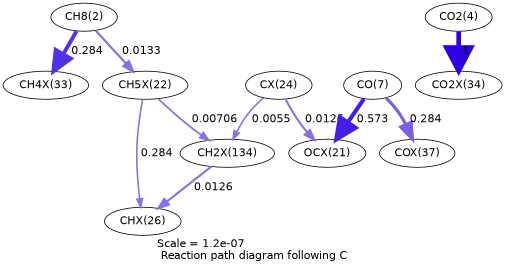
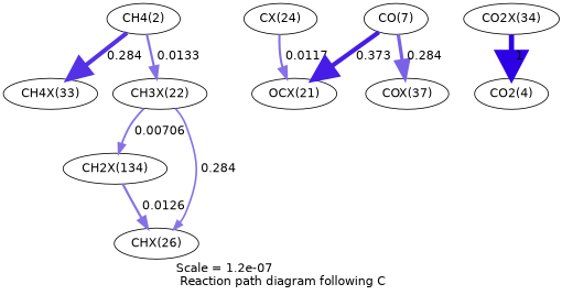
  digraph {
    fontname=Helvetica
    label="Scale = 1.2e-07\l Reaction path diagram following C"
    node [fontname=Helvetica]
    edge [arrowsize=1.04 color="0.7, 0.513, 0.9" fontname=Helvetica penwidth=2.07]
-   n1 [label="CH8(2)"]
+   n1 [label="CH4(2)"]
    n2 [label="CH4X(33)"]
-   n3 [label="CH5X(22)"]
+   n3 [label="CH3X(22)"]
    n4 [label="CH2X(134)"]
    n5 [label="CHX(26)"]
    n6 [label="CX(24)"]
    n7 [label="OCX(21)"]
    n8 [label="CO(7)"]
    n9 [label="COX(37)"]
    n10 [label="CO2(4)"]
    n11 [label="CO2X(34)"]
    n1 -> n2 [arrowsize=2.52 color="0.7, 0.784, 0.9" label=" 0.284" penwidth=5.05]
    n1 -> n3 [arrowsize=1.37 label=" 0.0133" penwidth=2.74]
    n3 -> n4 [arrowsize=1.13 color="0.7, 0.507, 0.9" label=" 0.00706" penwidth=2.26]
    n3 -> n5 [color="0.7, 0.505, 0.9" label=" 0.284"]
    n4 -> n5 [arrowsize=1.35 label=" 0.0126" penwidth=2.7]
-   n6 -> n4 [color="0.7, 0.505, 0.9" label=" 0.0055"]
-   n6 -> n7 [arrowsize=1.32 color="0.7, 0.512, 0.9" label=" 0.0126" penwidth=2.64]
-   n8 -> n7 [arrowsize=2.63 color="0.7, 0.873, 0.9" label=" 0.573" penwidth=5.26]
+   n6 -> n7 [arrowsize=1.32 color="0.7, 0.512, 0.9" label=" 0.0117" penwidth=2.64]
+   n8 -> n7 [arrowsize=2.63 color="0.7, 0.873, 0.9" label=" 0.373" penwidth=5.26]
    n8 -> n9 [arrowsize=2.04 color="0.7, 0.578, 0.9" label=" 0.284" penwidth=4.07]
-   n10 -> n11 [arrowsize=3 color="0.7, 1.5, 0.9" label=" 1" penwidth=6]
+   n11 -> n10 [arrowsize=3 color="0.7, 1.5, 0.9" label=" 1" penwidth=6]
  }
